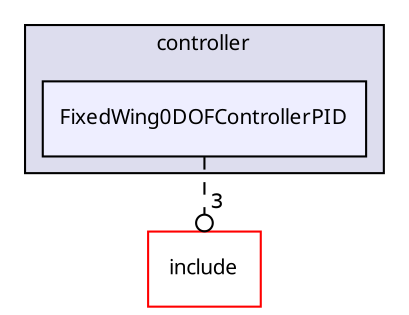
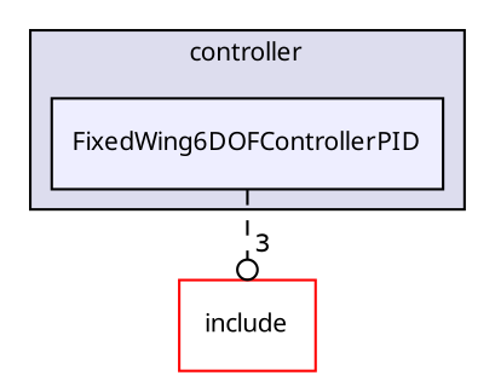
  digraph {
    compound=true
    fontname="Noto Sans"
    node [fontname="Noto Sans" fontsize=10 shape=box style=filled]
-   n1 [fillcolor="#eeeeff" label=FixedWing0DOFControllerPID pencolor=black]
+   n1 [fillcolor="#eeeeff" label=FixedWing6DOFControllerPID pencolor=black]
    n2 [color=red fillcolor=white label=include]
    subgraph cluster_1 {
      bgcolor="#ddddee"
      fontsize=10
      label=controller
      pencolor=black
      n1
    }
    n1 -> n2 [headlabel=3 labeldistance=1.5 labelfontname=Helvetica labelfontsize=10 style=dashed arrowhead=odot fontname="Noto Sans"]
  }
